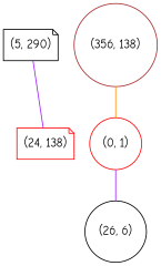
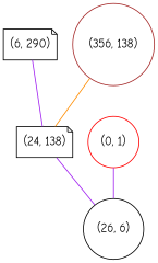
  graph {
    fontname="Comic Neue"
    node [color=red fontname="Comic Neue" shape=circle]
    edge [color=purple fontname="Comic Neue" weight=1]
    "(356, 138)" [color=brown]
-   "(24, 138)" [shape=note]
+   "(24, 138)" [color=black shape=note]
    n3 [color=black label="(26, 6)"]
-   "(6, 290)" [color=black shape=note label="(5, 290)"]
+   "(6, 290)" [color=black shape=note]
    n5 [label="(0, 1)"]
-   "(356, 138)" -- n5 [color=darkorange]
+   "(356, 138)" -- "(24, 138)" [color=darkorange]
+   "(24, 138)" -- n3
    "(6, 290)" -- "(24, 138)"
    n5 -- n3 [weight=4]
  }
